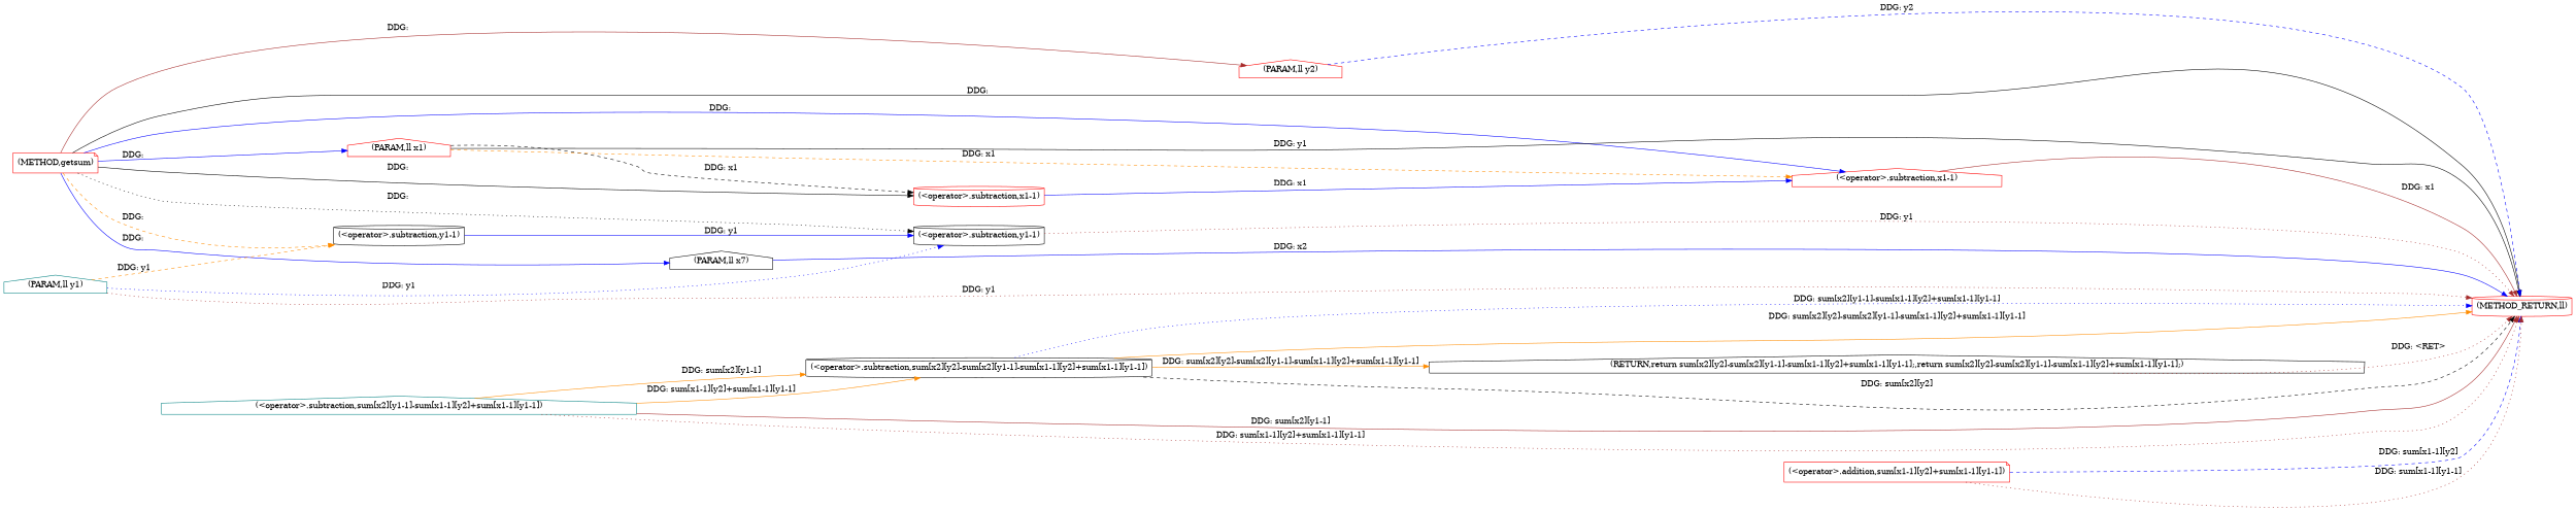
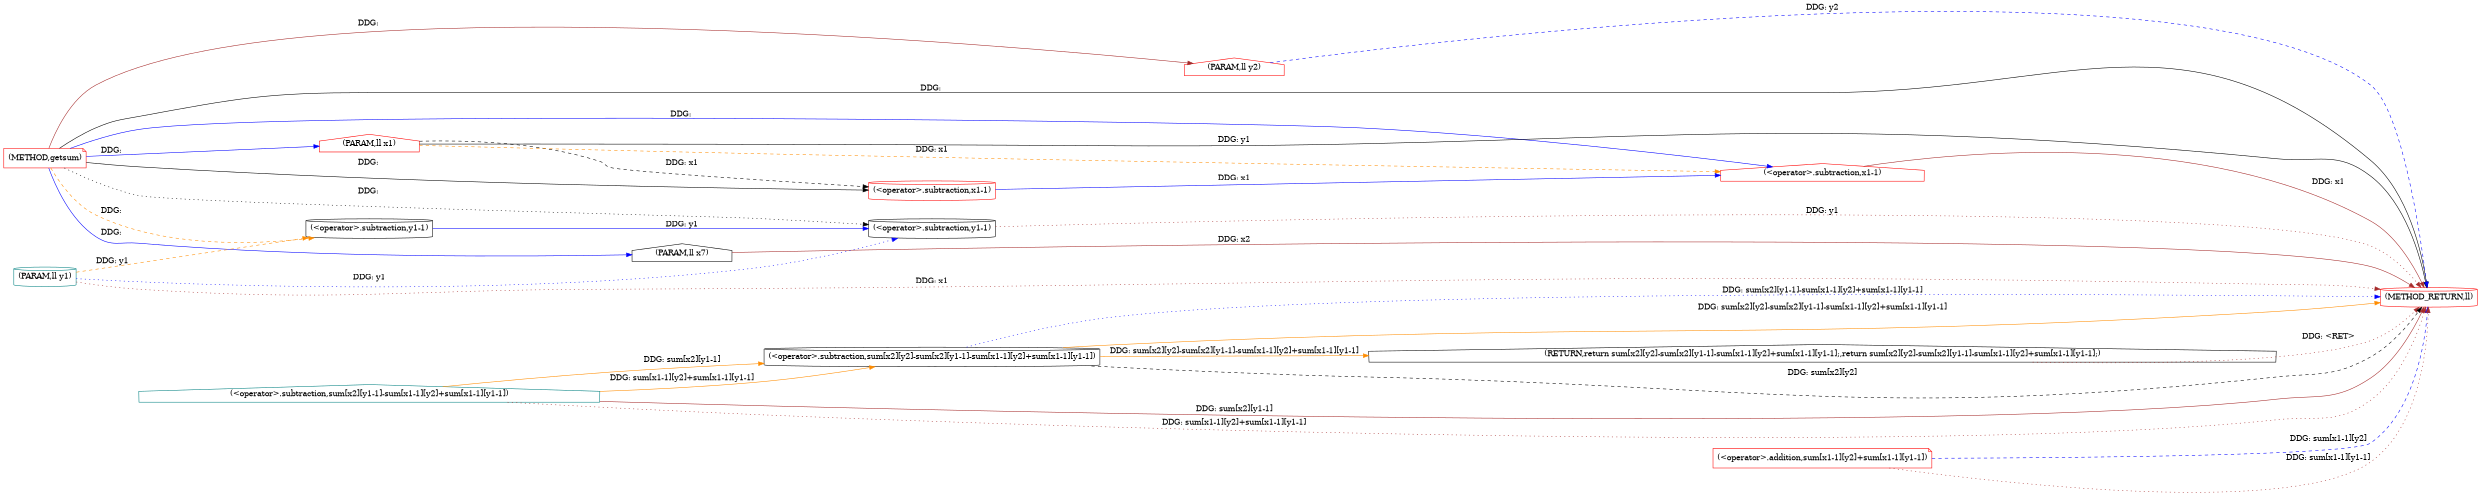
  digraph {
    fontname="DejaVu Serif"
    rankdir=LR
    node [color=red fontname="DejaVu Serif" shape=house]
    edge [color=blue fontname="DejaVu Serif" style=solid]
    n1 [label="(METHOD,getsum)" shape=note]
    n2 [label="(PARAM,ll x1)"]
    n3 [color=black label="(PARAM,ll x7)"]
    n4 [label="(PARAM,ll y2)"]
    n5 [color=black label="(<operator>.subtraction,y1-1)" shape=cylinder]
    n6 [color=black label="(<operator>.subtraction,y1-1)" shape=cylinder]
    n7 [label="(<operator>.subtraction,x1-1)" shape=cylinder]
    n8 [label="(<operator>.subtraction,x1-1)"]
    n9 [label="(METHOD_RETURN,ll)" shape=cylinder]
-   n10 [color=teal label="(PARAM,ll y1)"]
+   n10 [color=teal label="(PARAM,ll y1)" shape=cylinder]
    n11 [color=black label="(RETURN,return sum[x2][y2]-sum[x2][y1-1]-sum[x1-1][y2]+sum[x1-1][y1-1];,return sum[x2][y2]-sum[x2][y1-1]-sum[x1-1][y2]+sum[x1-1][y1-1];)"]
    n12 [color=black label="(<operator>.subtraction,sum[x2][y2]-sum[x2][y1-1]-sum[x1-1][y2]+sum[x1-1][y1-1])" shape=cylinder]
    n13 [color=teal label="(<operator>.subtraction,sum[x2][y1-1]-sum[x1-1][y2]+sum[x1-1][y1-1])"]
    n14 [label="(<operator>.addition,sum[x1-1][y2]+sum[x1-1][y1-1])" shape=note]
    n1 -> n2 [label="DDG: "]
    n1 -> n3 [label="DDG: "]
    n1 -> n4 [color=brown label="DDG: "]
    n1 -> n5 [color=darkorange label="DDG: " style=dashed]
    n1 -> n6 [color=black label="DDG: " style=dotted]
    n1 -> n7 [color=black label="DDG: "]
    n1 -> n8 [label="DDG: "]
    n1 -> n9 [color=black label="DDG: "]
    n2 -> n7 [color=black label="DDG: x1" style=dashed]
    n2 -> n8 [color=darkorange label="DDG: x1" style=dashed]
    n2 -> n9 [color=black label="DDG: y1"]
-   n3 -> n9 [label="DDG: x2"]
+   n3 -> n9 [color=brown label="DDG: x2"]
    n4 -> n9 [label="DDG: y2" style=dashed]
    n5 -> n6 [label="DDG: y1"]
    n6 -> n9 [color=brown label="DDG: y1" style=dotted]
    n7 -> n8 [label="DDG: x1"]
    n8 -> n9 [color=brown label="DDG: x1"]
    n10 -> n5 [color=darkorange label="DDG: y1" style=dashed]
    n10 -> n6 [label="DDG: y1" style=dotted]
-   n10 -> n9 [color=brown label="DDG: y1" style=dotted]
+   n10 -> n9 [color=brown label="DDG: x1" style=dotted]
    n11 -> n9 [color=brown label="DDG: <RET>" style=dotted]
    n12 -> n9 [color=black label="DDG: sum[x2][y2]" style=dashed]
    n12 -> n9 [label="DDG: sum[x2][y1-1]-sum[x1-1][y2]+sum[x1-1][y1-1]" style=dotted]
    n12 -> n9 [color=darkorange label="DDG: sum[x2][y2]-sum[x2][y1-1]-sum[x1-1][y2]+sum[x1-1][y1-1]"]
    n12 -> n11 [color=darkorange label="DDG: sum[x2][y2]-sum[x2][y1-1]-sum[x1-1][y2]+sum[x1-1][y1-1]"]
    n13 -> n9 [color=brown label="DDG: sum[x2][y1-1]"]
    n13 -> n9 [color=brown label="DDG: sum[x1-1][y2]+sum[x1-1][y1-1]" style=dotted]
    n13 -> n12 [color=darkorange label="DDG: sum[x2][y1-1]"]
    n13 -> n12 [color=darkorange label="DDG: sum[x1-1][y2]+sum[x1-1][y1-1]"]
    n14 -> n9 [label="DDG: sum[x1-1][y2]" style=dashed]
    n14 -> n9 [color=brown label="DDG: sum[x1-1][y1-1]" style=dotted]
  }
